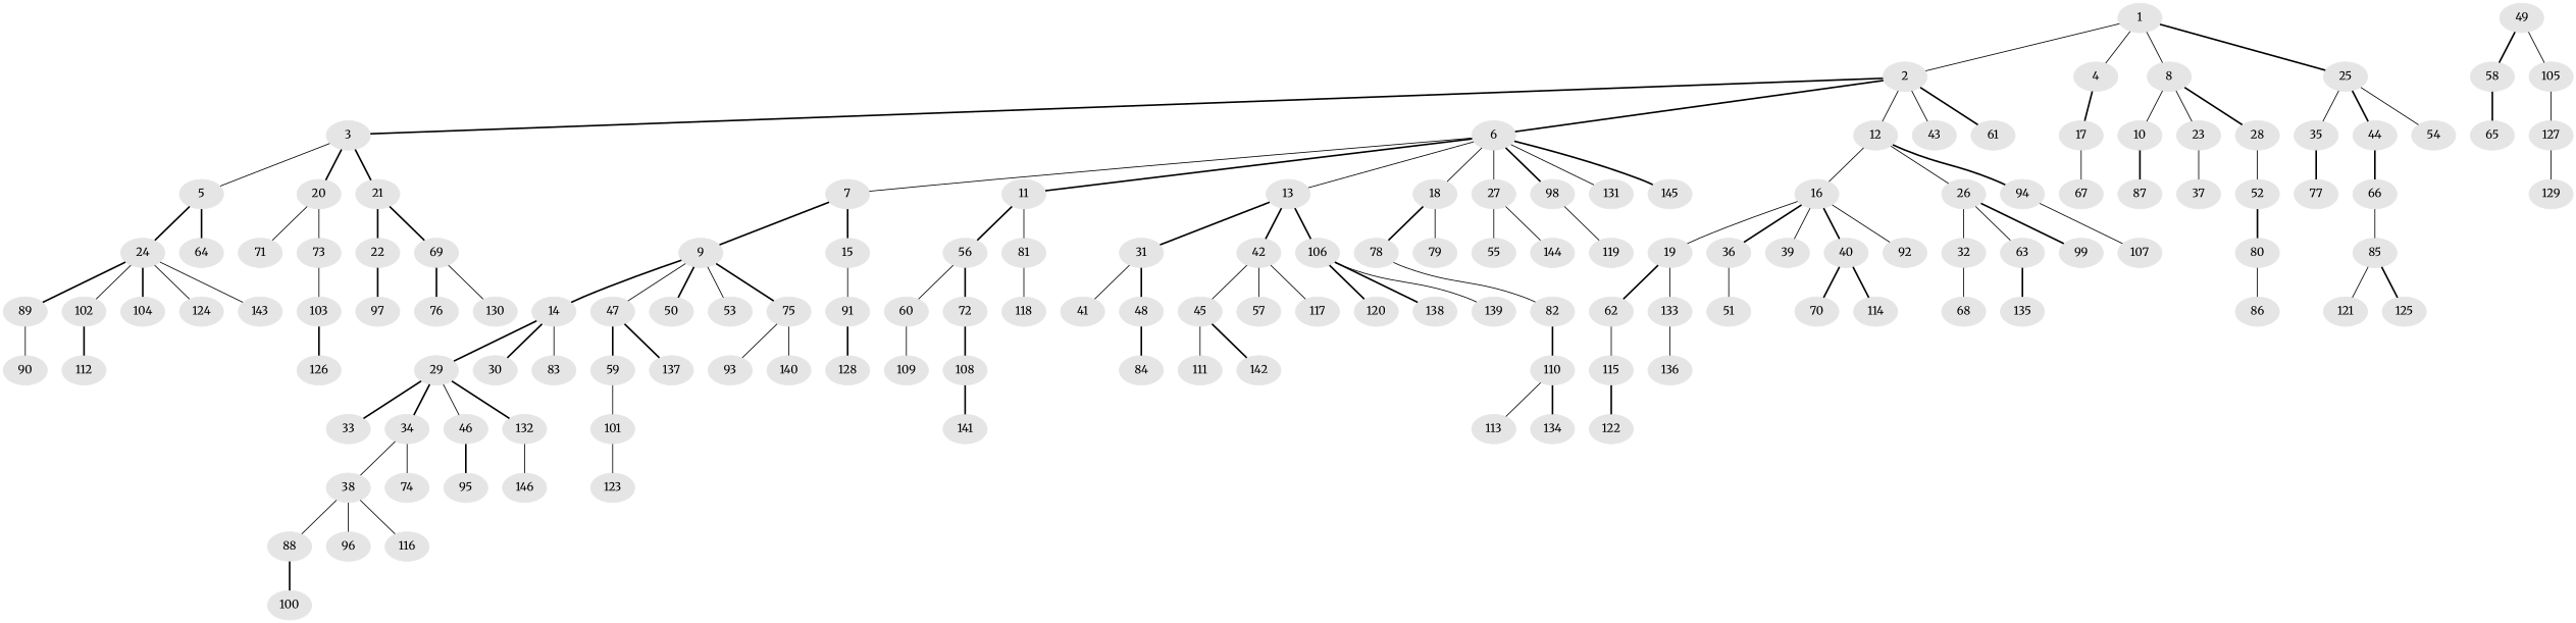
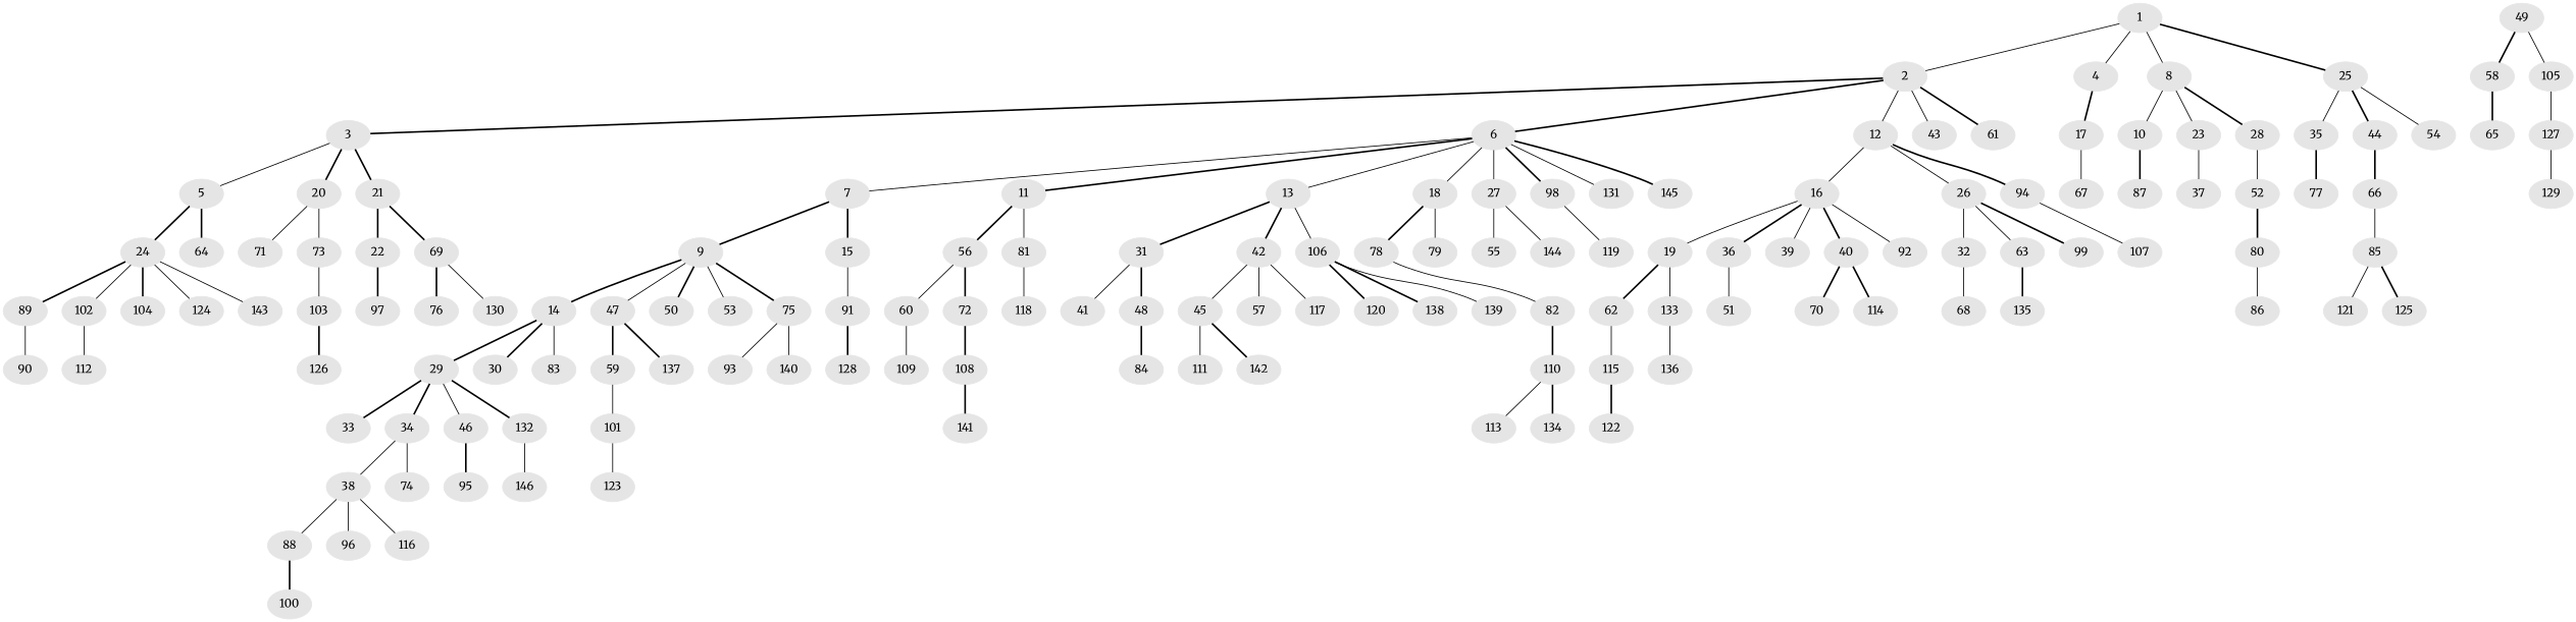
  graph {
    fontname=Merriweather
    node [color=gray90 fontname=Merriweather style=filled]
    edge [fontname=Merriweather style=solid]
    1
    2
    4
    8
    25
    3
    6
    12
    43
    61
    17
    10
    23
    28
    35
    44
    54
    5
    20
    21
    7
    11
    13
    18
    27
    98
    131
    145
    16
    26
    94
    24
    64
    71
    73
    22
    69
    67
    89
    102
    104
    124
    143
    9
    15
    56
    81
    31
    42
    106
    78
    79
    55
    144
    119
    14
    47
    50
    53
    75
    91
    87
    37
    52
    29
    30
    83
    59
    137
    93
    140
    49
    58
    105
    60
    72
    118
    19
    36
    39
    40
    92
    32
    63
    99
    107
    41
    48
    45
    57
    117
    120
    138
    139
    33
    34
    46
    132
    128
    62
    133
    51
    70
    114
    82
    115
    136
    103
    97
    76
    130
    90
    112
    77
    66
    68
    135
    80
    38
    74
    95
    146
    84
    88
    96
    116
    100
    111
    142
    85
    101
    65
    127
    86
    109
    108
    123
    122
    121
    125
    141
    126
    110
    113
    134
    129
    1 -- 2
    1 -- 4
    1 -- 8
    1 -- 25 [style=bold]
    2 -- 3 [style=bold]
    2 -- 6 [style=bold]
    2 -- 12
    2 -- 43
    2 -- 61 [style=bold]
    4 -- 17 [style=bold]
    8 -- 10
    8 -- 23
    8 -- 28 [style=bold]
    25 -- 35
    25 -- 44 [style=bold]
    25 -- 54
    3 -- 5
    3 -- 20 [style=bold]
    3 -- 21 [style=bold]
    6 -- 7
    6 -- 11 [style=bold]
    6 -- 13
    6 -- 18
    6 -- 27
    6 -- 98 [style=bold]
    6 -- 131
    6 -- 145 [style=bold]
    12 -- 16
    12 -- 26
    12 -- 94 [style=bold]
    17 -- 67
    10 -- 87 [style=bold]
    23 -- 37
    28 -- 52
    35 -- 77 [style=bold]
    44 -- 66 [style=bold]
    5 -- 24 [style=bold]
    5 -- 64 [style=bold]
    20 -- 71
    20 -- 73
    21 -- 22 [style=bold]
    21 -- 69 [style=bold]
    7 -- 9 [style=bold]
    7 -- 15 [style=bold]
    11 -- 56 [style=bold]
    11 -- 81
    13 -- 31 [style=bold]
    13 -- 42 [style=bold]
-   13 -- 106 [style=bold]
+   13 -- 106
    18 -- 78 [style=bold]
    18 -- 79
    27 -- 55
    27 -- 144
    98 -- 119
    16 -- 19
    16 -- 36 [style=bold]
    16 -- 39
    16 -- 40 [style=bold]
    16 -- 92
    26 -- 32
    26 -- 63
    26 -- 99 [style=bold]
    94 -- 107
    24 -- 89 [style=bold]
    24 -- 102
    24 -- 104 [style=bold]
    24 -- 124
    24 -- 143
    73 -- 103
    22 -- 97 [style=bold]
    69 -- 76 [style=bold]
    69 -- 130
    89 -- 90
-   102 -- 112 [style=bold]
+   102 -- 112
    9 -- 14 [style=bold]
    9 -- 47
    9 -- 50 [style=bold]
    9 -- 53
    9 -- 75 [style=bold]
    15 -- 91
    56 -- 60
    56 -- 72 [style=bold]
    81 -- 118
    31 -- 41
    31 -- 48 [style=bold]
    42 -- 45
    42 -- 57
    42 -- 117
    106 -- 120 [style=bold]
    106 -- 138 [style=bold]
    106 -- 139
    78 -- 82
    14 -- 29 [style=bold]
    14 -- 30 [style=bold]
    14 -- 83
    47 -- 59 [style=bold]
    47 -- 137 [style=bold]
    75 -- 93
    75 -- 140
    91 -- 128 [style=bold]
    52 -- 80 [style=bold]
    29 -- 33 [style=bold]
    29 -- 34 [style=bold]
    29 -- 46
    29 -- 132 [style=bold]
    59 -- 101
    49 -- 58 [style=bold]
    49 -- 105
    58 -- 65 [style=bold]
    105 -- 127
    60 -- 109
    72 -- 108 [style=bold]
    19 -- 62 [style=bold]
    19 -- 133
    36 -- 51
    40 -- 70 [style=bold]
    40 -- 114 [style=bold]
    32 -- 68
    63 -- 135 [style=bold]
    48 -- 84 [style=bold]
    45 -- 111
    45 -- 142 [style=bold]
    34 -- 38
    34 -- 74
    46 -- 95 [style=bold]
    132 -- 146
    62 -- 115
    133 -- 136
    82 -- 110 [style=bold]
    115 -- 122 [style=bold]
    103 -- 126 [style=bold]
    66 -- 85
    80 -- 86
    38 -- 88
    38 -- 96
    38 -- 116
    88 -- 100 [style=bold]
    85 -- 121
    85 -- 125 [style=bold]
    101 -- 123
    127 -- 129
    108 -- 141 [style=bold]
    110 -- 113
    110 -- 134 [style=bold]
  }
